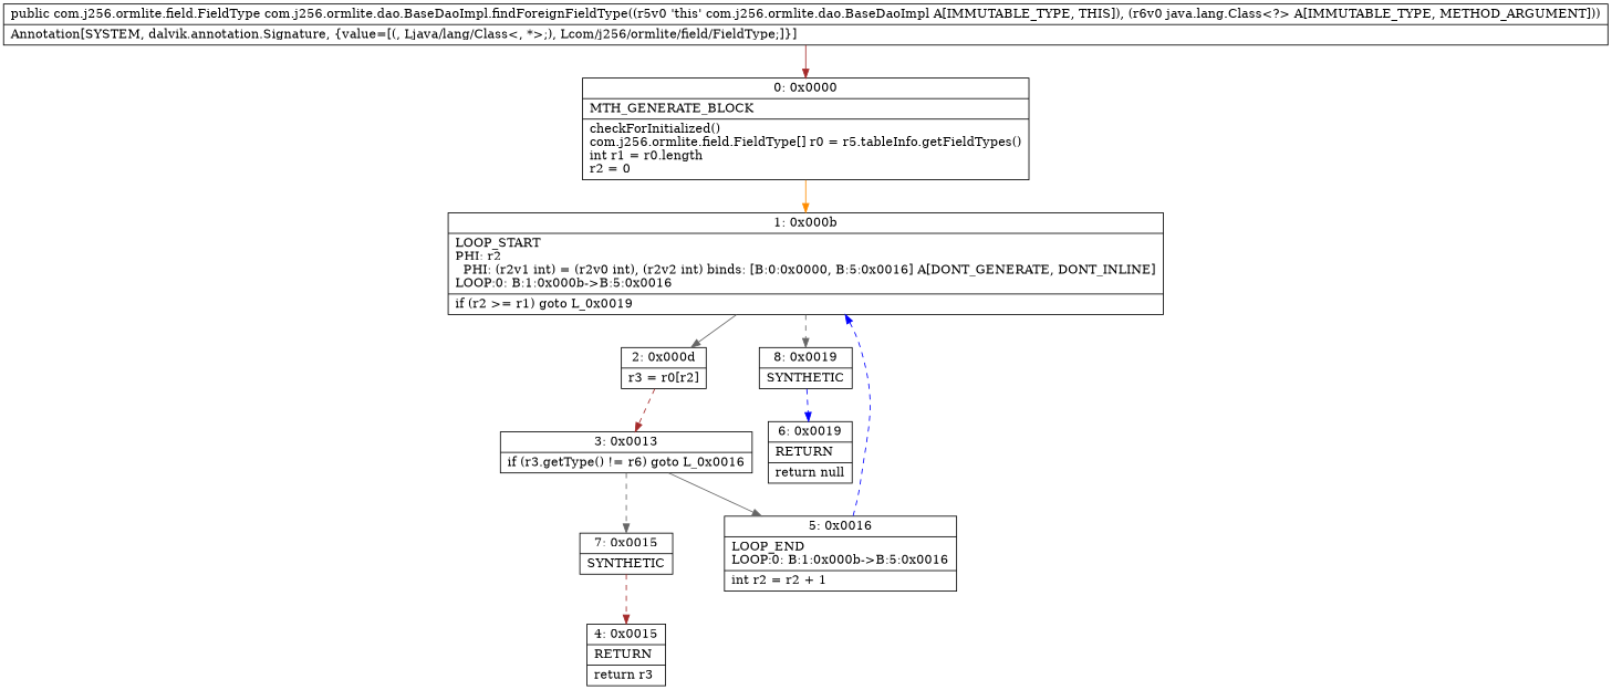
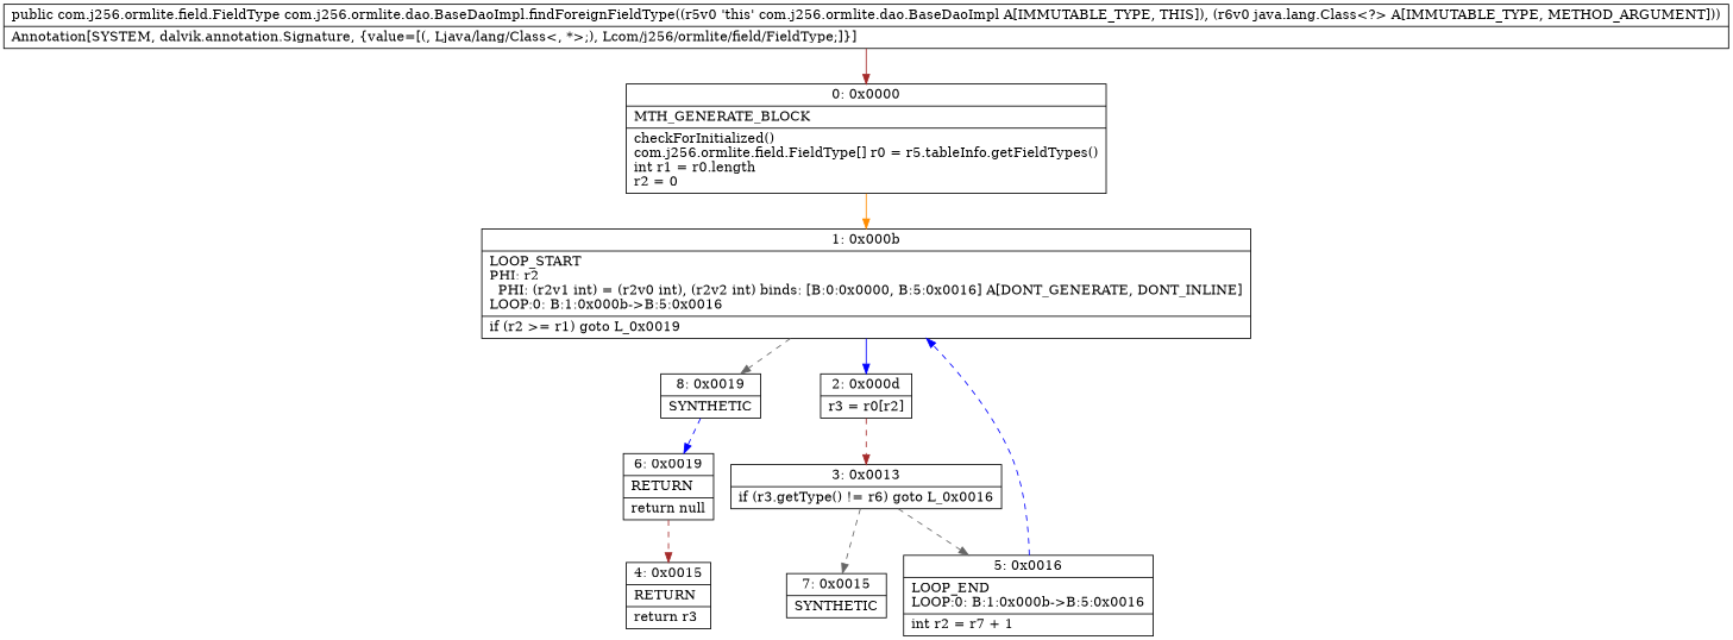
  digraph {
    node [shape=record]
    edge [color=blue style=dashed]
    n1 [label="{0\:\ 0x0000|MTH_GENERATE_BLOCK\l|checkForInitialized()\lcom.j256.ormlite.field.FieldType[] r0 = r5.tableInfo.getFieldTypes()\lint r1 = r0.length\lr2 = 0\l}"]
    n2 [label="{1\:\ 0x000b|LOOP_START\lPHI: r2 \l  PHI: (r2v1 int) = (r2v0 int), (r2v2 int) binds: [B:0:0x0000, B:5:0x0016] A[DONT_GENERATE, DONT_INLINE]\lLOOP:0: B:1:0x000b\-\>B:5:0x0016\l|if (r2 \>= r1) goto L_0x0019\l}"]
    n3 [label="{2\:\ 0x000d|r3 = r0[r2]\l}"]
    n4 [label="{8\:\ 0x0019|SYNTHETIC\l}"]
    n5 [label="{3\:\ 0x0013|if (r3.getType() != r6) goto L_0x0016\l}"]
    n6 [label="{6\:\ 0x0019|RETURN\l|return null\l}"]
-   n7 [label="{5\:\ 0x0016|LOOP_END\lLOOP:0: B:1:0x000b\-\>B:5:0x0016\l|int r2 = r2 + 1\l}"]
+   n7 [label="{5\:\ 0x0016|LOOP_END\lLOOP:0: B:1:0x000b\-\>B:5:0x0016\l|int r2 = r7 + 1\l}"]
    n8 [label="{7\:\ 0x0015|SYNTHETIC\l}"]
    n9 [label="{4\:\ 0x0015|RETURN\l|return r3\l}"]
    n10 [label="{public com.j256.ormlite.field.FieldType com.j256.ormlite.dao.BaseDaoImpl.findForeignFieldType((r5v0 'this' com.j256.ormlite.dao.BaseDaoImpl A[IMMUTABLE_TYPE, THIS]), (r6v0 java.lang.Class\<?\> A[IMMUTABLE_TYPE, METHOD_ARGUMENT]))  | Annotation[SYSTEM, dalvik.annotation.Signature, \{value=[(, Ljava\/lang\/Class\<, *\>;), Lcom\/j256\/ormlite\/field\/FieldType;]\}]\l}"]
    n1 -> n2 [color=darkorange style=solid]
-   n2 -> n3 [color=gray40 style=solid]
+   n2 -> n3 [style=solid]
    n2 -> n4 [color=gray40]
    n3 -> n5 [color=brown]
    n4 -> n6
-   n5 -> n7 [color=gray40 style=solid]
+   n5 -> n7 [color=gray40]
    n5 -> n8 [color=gray40]
    n7 -> n2
-   n8 -> n9 [color=brown]
+   n6 -> n9 [color=brown]
    n10 -> n1 [color=brown style=solid]
  }
